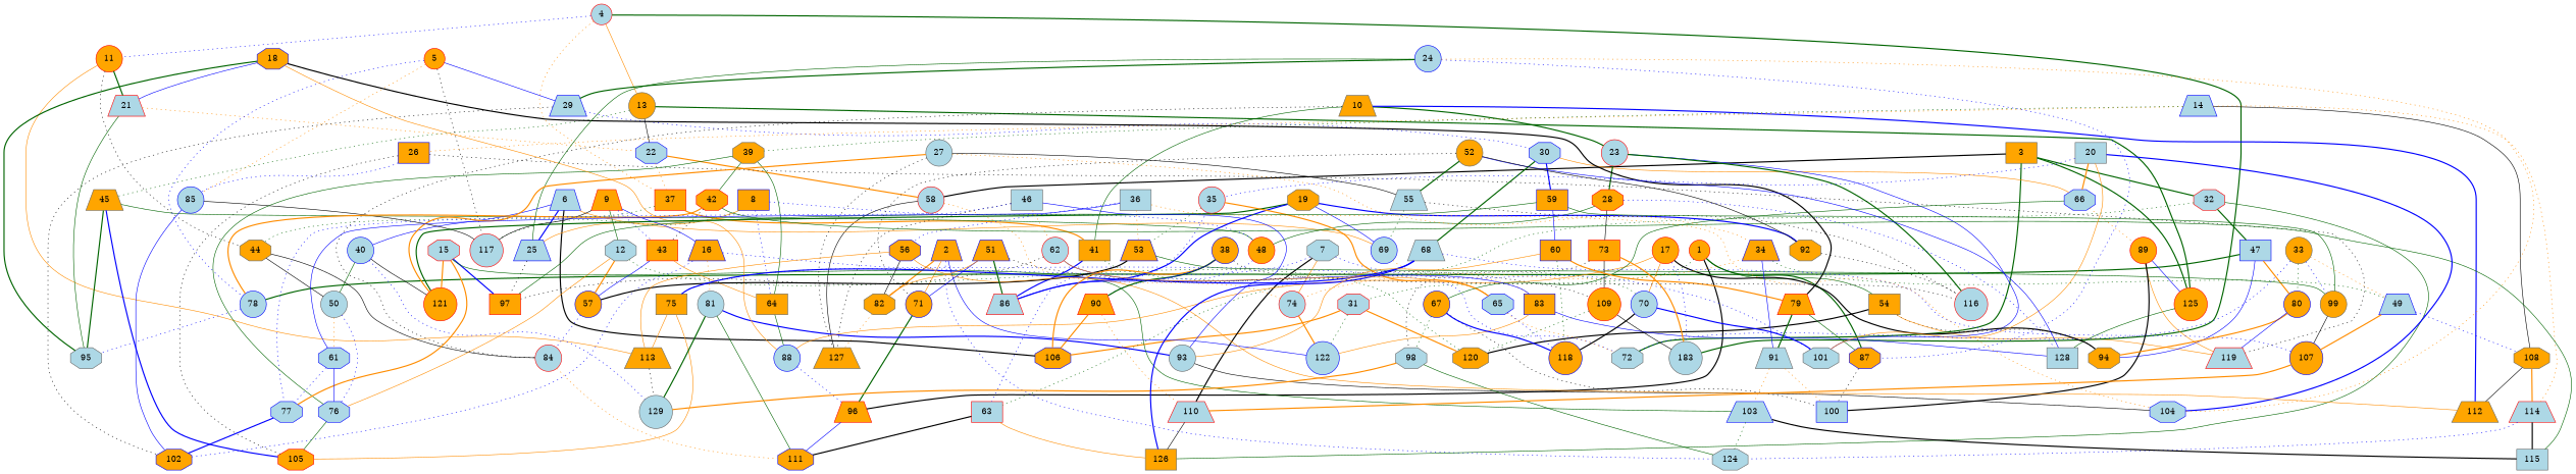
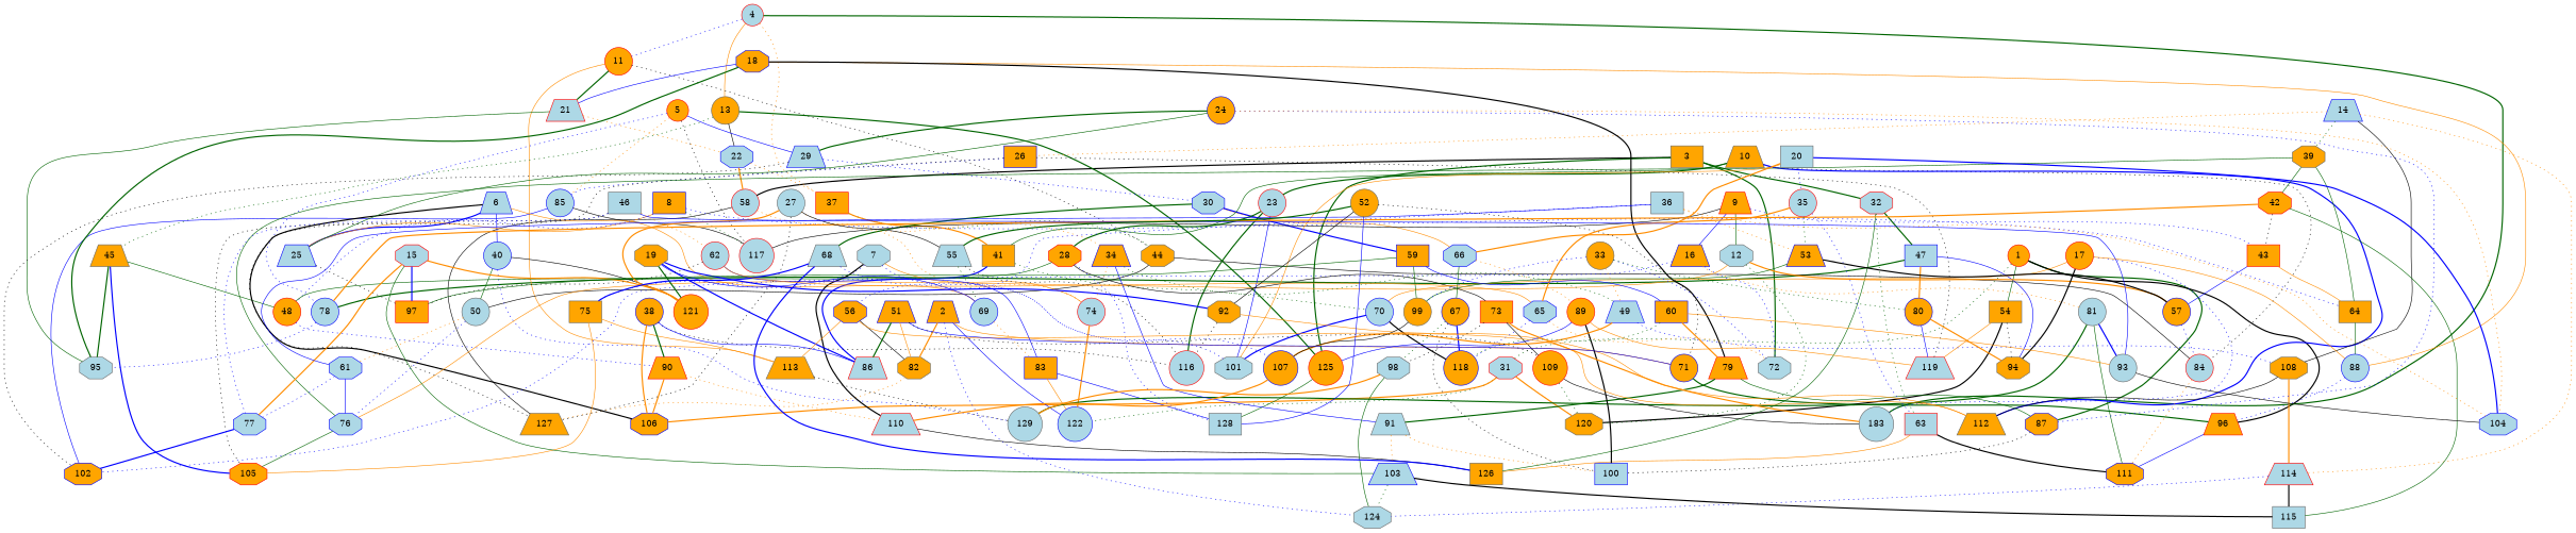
  graph {
    node [color=blue fillcolor=orange shape=circle style=filled]
    edge [color=darkorange style=dotted]
    1 [color=red]
    31 [color=red fillcolor=lightblue shape=octagon]
    54 [color=gray40 shape=box]
    87 [shape=octagon]
    96 [color=red shape=trapezium]
    122 [fillcolor=lightblue]
    106 [shape=octagon]
    120 [color=gray40 shape=octagon]
    94 [color=gray40 shape=octagon]
    119 [color=red fillcolor=lightblue shape=trapezium]
    100 [fillcolor=lightblue shape=box]
    111 [shape=octagon]
    2 [shape=trapezium]
    71
    82 [color=gray40 shape=octagon]
    124 [color=gray40 fillcolor=lightblue shape=octagon]
    127 [color=gray40 shape=trapezium]
    3 [color=gray40 shape=box]
    32 [color=red fillcolor=lightblue shape=octagon]
    58 [color=red fillcolor=lightblue]
    72 [color=gray40 fillcolor=lightblue shape=octagon]
    125 [color=red]
    47 [fillcolor=lightblue shape=box]
    63 [color=red fillcolor=lightblue shape=box]
    126 [color=gray40 shape=box]
    74 [color=red fillcolor=lightblue]
    128 [color=gray40 fillcolor=lightblue shape=box]
    4 [color=red fillcolor=lightblue]
    11 [color=red]
    13 [color=gray40]
    37 [color=red shape=box]
    n32 [color=gray40 fillcolor=lightblue label=183]
    21 [color=red fillcolor=lightblue shape=trapezium]
    44 [color=gray40 shape=octagon]
    113 [color=gray40 shape=trapezium]
    22 [fillcolor=lightblue shape=octagon]
    45 [color=gray40 shape=trapezium]
    41 [color=gray40 shape=box]
    5 [color=red]
    29 [fillcolor=lightblue shape=trapezium]
    78 [fillcolor=lightblue]
    85 [fillcolor=lightblue]
    117 [color=red fillcolor=lightblue]
    102 [shape=octagon]
    30 [fillcolor=lightblue shape=octagon]
    95 [color=gray40 fillcolor=lightblue shape=octagon]
    6 [fillcolor=lightblue shape=trapezium]
    25 [fillcolor=lightblue shape=trapezium]
    40 [fillcolor=lightblue]
    69 [fillcolor=lightblue]
    97 [color=red shape=box]
    121 [color=red]
    50 [color=gray40 fillcolor=lightblue]
    129 [color=gray40 fillcolor=lightblue]
    83 [shape=box]
    7 [color=gray40 fillcolor=lightblue shape=octagon]
    75 [color=gray40 shape=box]
    101 [color=gray40 fillcolor=lightblue shape=octagon]
    110 [color=red fillcolor=lightblue shape=trapezium]
    105 [color=red shape=octagon]
    8 [shape=box]
    48 [color=red]
    64 [color=gray40 shape=box]
    90 [color=red shape=trapezium]
    88 [fillcolor=lightblue]
    9 [color=red shape=trapezium]
    12 [color=gray40 fillcolor=lightblue shape=octagon]
    16 [shape=trapezium]
    43 [color=red shape=box]
    57
    76 [fillcolor=lightblue shape=octagon]
    81 [color=gray40 fillcolor=lightblue]
    10 [color=gray40 shape=trapezium]
    23 [color=red fillcolor=lightblue]
    84 [color=red fillcolor=lightblue]
    112 [color=gray40 shape=trapezium]
    28 [color=red shape=octagon]
    116 [color=red fillcolor=lightblue]
    70 [fillcolor=lightblue]
    86 [color=red fillcolor=lightblue shape=trapezium]
    115 [color=gray40 fillcolor=lightblue shape=box]
    14 [fillcolor=lightblue shape=trapezium]
    26 [shape=box]
    39 [color=gray40 shape=octagon]
    108 [color=gray40 shape=octagon]
    114 [color=red fillcolor=lightblue shape=trapezium]
    42 [color=red shape=octagon]
    15 [color=red fillcolor=lightblue shape=octagon]
    77 [fillcolor=lightblue shape=octagon]
    103 [fillcolor=lightblue shape=trapezium]
    93 [color=gray40 fillcolor=lightblue]
    17 [color=red]
    118
    18 [shape=octagon]
    79 [color=red shape=trapezium]
    91 [color=gray40 fillcolor=lightblue shape=trapezium]
    19 [color=gray40 shape=octagon]
    92 [color=gray40 shape=octagon]
    20 [color=gray40 fillcolor=lightblue shape=box]
    35 [color=red fillcolor=lightblue]
    66 [fillcolor=lightblue shape=octagon]
    104 [fillcolor=lightblue shape=octagon]
    53 [shape=trapezium]
    65 [fillcolor=lightblue shape=octagon]
    67
    89 [color=red]
    73 [color=red shape=box]
-   24 [fillcolor=lightblue]
+   24
    27 [color=gray40 fillcolor=lightblue]
    34 [shape=trapezium]
    55 [color=gray40 fillcolor=lightblue shape=trapezium]
    49 [fillcolor=lightblue shape=trapezium]
    109 [color=red]
    98 [color=gray40 fillcolor=lightblue shape=octagon]
    59 [shape=box]
    68 [color=gray40 fillcolor=lightblue shape=trapezium]
    99 [color=gray40]
    60 [shape=box]
    107
    80
    33 [color=gray40]
    36 [color=gray40 fillcolor=lightblue shape=box]
    56 [shape=octagon]
    61 [fillcolor=lightblue shape=octagon]
    38
    46 [color=gray40 fillcolor=lightblue shape=box]
    62 [color=red fillcolor=lightblue]
    51 [shape=trapezium]
    52 [color=gray40]
    1 -- 31 [color=darkgreen]
    1 -- 54 [color=darkgreen style=solid]
    1 -- 87 [color=darkgreen style=bold]
    1 -- 96 [color=black style=bold]
    31 -- 122 [color=darkgreen]
    31 -- 106 [style=bold]
    31 -- 120 [style=bold]
    54 -- 120 [color=black style=bold]
    54 -- 94 [color=black]
    54 -- 119 [style=solid]
    87 -- 100 [color=black]
    96 -- 111 [color=blue style=solid]
    2 -- 122 [color=blue style=solid]
    2 -- 71 [style=solid]
    2 -- 82 [style=bold]
    2 -- 124 [color=blue]
    71 -- 96 [color=darkgreen style=bold]
    82 -- 127
    3 -- 32 [color=darkgreen style=bold]
    3 -- 58 [color=black style=bold]
    3 -- 72 [color=darkgreen style=bold]
    3 -- 125 [color=darkgreen style=bold]
    32 -- 47 [color=darkgreen style=bold]
    32 -- 63 [color=darkgreen]
    32 -- 126 [color=darkgreen style=solid]
    58 -- 127 [color=black style=solid]
    58 -- 74
    125 -- 128 [color=darkgreen style=solid]
    47 -- 94 [color=blue style=solid]
    47 -- 78 [color=darkgreen style=bold]
    47 -- 80 [style=bold]
    63 -- 111 [color=black style=bold]
    63 -- 126 [style=solid]
    74 -- 122 [style=bold]
    4 -- 11 [color=blue]
    4 -- 13 [style=solid]
    4 -- 37
    4 -- n32 [color=darkgreen style=bold]
    11 -- 21 [color=darkgreen style=bold]
    11 -- 44 [color=black]
    11 -- 113 [style=solid]
    13 -- 125 [color=darkgreen style=bold]
    13 -- 22 [color=black style=solid]
    13 -- 45 [color=darkgreen]
    37 -- 44 [color=darkgreen]
    37 -- 41 [style=bold]
    21 -- 22
    21 -- 95 [color=darkgreen style=solid]
    44 -- 50 [color=black style=solid]
    44 -- 84 [color=black style=solid]
    113 -- 129 [color=black]
    22 -- 58 [style=bold]
    22 -- 37
    45 -- 95 [color=darkgreen style=bold]
    45 -- 105 [color=blue style=bold]
    45 -- 48 [color=darkgreen style=solid]
    41 -- 70 [color=darkgreen]
    41 -- 86 [color=blue style=bold]
    5 -- 29 [color=blue style=solid]
    5 -- 78 [color=blue]
    5 -- 85
    5 -- 117 [color=black]
    29 -- 102 [color=black]
    29 -- 30 [color=blue]
    78 -- 95 [color=blue]
    85 -- 117 [color=black style=solid]
    85 -- 102 [color=blue style=solid]
    30 -- 66 [style=solid]
    30 -- 59 [color=blue style=bold]
    30 -- 68 [color=darkgreen style=bold]
    6 -- 106 [color=black style=bold]
    6 -- 25 [color=blue style=bold]
    6 -- 40 [color=blue style=solid]
    6 -- 69 [style=solid]
    25 -- 97 [color=black]
    40 -- 121 [color=black style=solid]
    40 -- 50 [color=darkgreen style=solid]
    40 -- 129 [color=blue]
    69 -- 83
    50 -- 76 [color=blue]
    50 -- 61
    83 -- 122 [style=solid]
    83 -- 128 [color=blue style=solid]
    7 -- 74 [style=solid]
    7 -- 75 [color=blue]
    7 -- 101 [color=blue]
    7 -- 110 [color=black style=bold]
    75 -- 113 [style=solid]
    75 -- 105 [style=solid]
    110 -- 126 [color=black style=solid]
    8 -- 117 [color=darkgreen]
    8 -- 25 [style=solid]
    8 -- 48 [color=blue]
    8 -- 64 [color=blue]
    48 -- 90 [color=blue]
    64 -- 88 [color=darkgreen style=solid]
    90 -- 106 [style=bold]
    90 -- 110
    88 -- 96 [color=blue]
    9 -- 117 [color=black style=solid]
    9 -- 12 [color=darkgreen style=solid]
    9 -- 16 [color=blue style=solid]
    9 -- 43 [color=blue]
    12 -- 120 [color=darkgreen]
    12 -- 57 [style=bold]
    12 -- 76 [style=solid]
    16 -- 72 [color=blue]
    16 -- 102 [color=blue]
    16 -- 81
    43 -- 64 [style=solid]
    43 -- 57 [color=blue style=solid]
    57 -- 84 [color=blue]
    76 -- 105 [color=darkgreen style=solid]
    81 -- 111 [color=darkgreen style=solid]
    81 -- 129 [color=darkgreen style=bold]
    81 -- 93 [color=blue style=bold]
    10 -- 41 [color=darkgreen style=solid]
    10 -- 23 [color=darkgreen style=bold]
    10 -- 84 [color=black]
    10 -- 112 [color=blue style=bold]
    23 -- 101 [color=blue style=solid]
    23 -- 28 [color=darkgreen style=bold]
    23 -- 116 [color=darkgreen style=bold]
    84 -- 111
    28 -- 128 [color=blue]
    28 -- 48 [color=darkgreen style=solid]
    28 -- 73 [color=black style=solid]
    70 -- 101 [color=blue style=bold]
    70 -- 118 [color=black style=bold]
    14 -- 26
    14 -- 39 [color=darkgreen]
    14 -- 108 [color=black style=solid]
    14 -- 114
    26 -- 119 [color=black]
    26 -- 85 [color=blue]
    26 -- 105 [color=black]
    39 -- 64 [color=darkgreen style=solid]
    39 -- 76 [color=darkgreen style=solid]
    39 -- 42 [color=darkgreen style=solid]
    108 -- 112 [color=black style=solid]
    108 -- 114 [style=bold]
    114 -- 124 [color=blue]
    114 -- 115 [color=black style=bold]
    42 -- 78 [style=bold]
    42 -- 43 [color=black]
    42 -- 115 [color=darkgreen style=solid]
    15 -- 97 [color=blue style=bold]
    15 -- 121 [style=bold]
    15 -- 77 [style=bold]
    15 -- 103 [color=darkgreen style=solid]
    77 -- 102 [color=blue style=bold]
    103 -- 124 [color=darkgreen]
    103 -- 115 [color=black style=bold]
    93 -- 104 [color=black style=solid]
    17 -- 94 [color=black style=bold]
    17 -- n32 [color=blue]
    17 -- 88 [style=solid]
    17 -- 70 [style=solid]
    18 -- 21 [color=blue style=solid]
    18 -- 95 [color=darkgreen style=bold]
    18 -- 88 [style=solid]
    18 -- 79 [color=black style=bold]
    79 -- 87 [color=darkgreen style=solid]
    79 -- 91 [color=darkgreen style=bold]
    91 -- 100
    91 -- 103
    19 -- 69 [color=blue style=solid]
    19 -- 121 [color=darkgreen style=bold]
    19 -- 86 [color=blue style=bold]
    19 -- 92 [color=blue style=bold]
+   92 -- 112 [style=solid]
    92 -- 116 [color=black]
    20 -- 101 [style=solid]
    20 -- 35 [color=blue]
    20 -- 66 [style=bold]
    20 -- 104 [color=blue style=bold]
    35 -- 63 [color=blue]
    35 -- 53 [color=darkgreen]
    35 -- 65 [style=bold]
    66 -- 67 [color=darkgreen style=solid]
    66 -- 89
    53 -- 57 [color=black style=bold]
    53 -- 99 [color=darkgreen style=solid]
    65 -- 72
    65 -- 118 [color=blue]
    67 -- 100 [color=black]
    67 -- 118 [color=blue style=bold]
    67 -- 98 [color=darkgreen]
    89 -- 119 [style=solid]
    89 -- 100 [color=black style=bold]
    89 -- 125 [color=blue style=solid]
    73 -- n32 [style=bold]
    73 -- 109 [color=black style=solid]
    73 -- 98 [color=black]
    24 -- 87 [color=blue]
    24 -- 29 [color=darkgreen style=bold]
    24 -- 25 [color=darkgreen style=solid]
    24 -- 104
    27 -- 127 [color=black]
    27 -- 121 [style=bold]
    27 -- 34
    27 -- 55 [color=black style=solid]
    34 -- 74
    34 -- 91 [color=blue style=solid]
    34 -- 49 [color=darkgreen]
    55 -- 69 [color=darkgreen]
    55 -- 116 [color=black]
    49 -- 108 [color=blue]
    49 -- 107 [style=bold]
    109 -- 120 [color=darkgreen]
    109 -- n32 [color=black style=solid]
    98 -- 124 [color=darkgreen style=solid]
    98 -- 129 [style=bold]
    59 -- 97 [color=darkgreen style=solid]
    59 -- 99 [color=darkgreen style=solid]
    59 -- 60 [color=blue style=solid]
    68 -- 126 [color=blue style=bold]
    68 -- 75 [color=blue style=bold]
    68 -- 107 [color=blue]
    99 -- 107 [color=black style=solid]
    60 -- 93 [style=solid]
    60 -- 118 [color=darkgreen]
    60 -- 79 [style=bold]
    107 -- 110 [style=bold]
    80 -- 94 [style=bold]
    80 -- 119 [color=blue style=solid]
    33 -- 72 [color=blue]
    33 -- 49
    33 -- 99 [color=blue]
    33 -- 80 [color=darkgreen]
    36 -- 104
    36 -- 53
    36 -- 56 [color=blue]
    36 -- 61 [color=blue style=solid]
    56 -- 82 [color=black style=solid]
    56 -- 113 [style=solid]
    56 -- 112 [style=solid]
    61 -- 76 [color=blue style=solid]
    61 -- 77 [color=blue]
    38 -- 106 [style=bold]
    38 -- 90 [color=darkgreen style=bold]
    38 -- 116 [color=black]
    38 -- 86 [color=blue style=solid]
    46 -- 127 [color=black]
    46 -- 77 [color=blue]
    46 -- 93 [color=blue style=solid]
    46 -- 62
    62 -- 97 [color=black]
    62 -- 83 [color=blue style=solid]
    62 -- 65 [style=solid]
    51 -- 71 [color=blue style=solid]
    51 -- 82 [style=solid]
    51 -- 86 [color=darkgreen style=bold]
    51 -- 109 [color=black]
    52 -- 71 [color=black]
    52 -- 128 [color=blue style=solid]
    52 -- 92 [color=black style=solid]
    52 -- 55 [color=darkgreen style=bold]
  }
